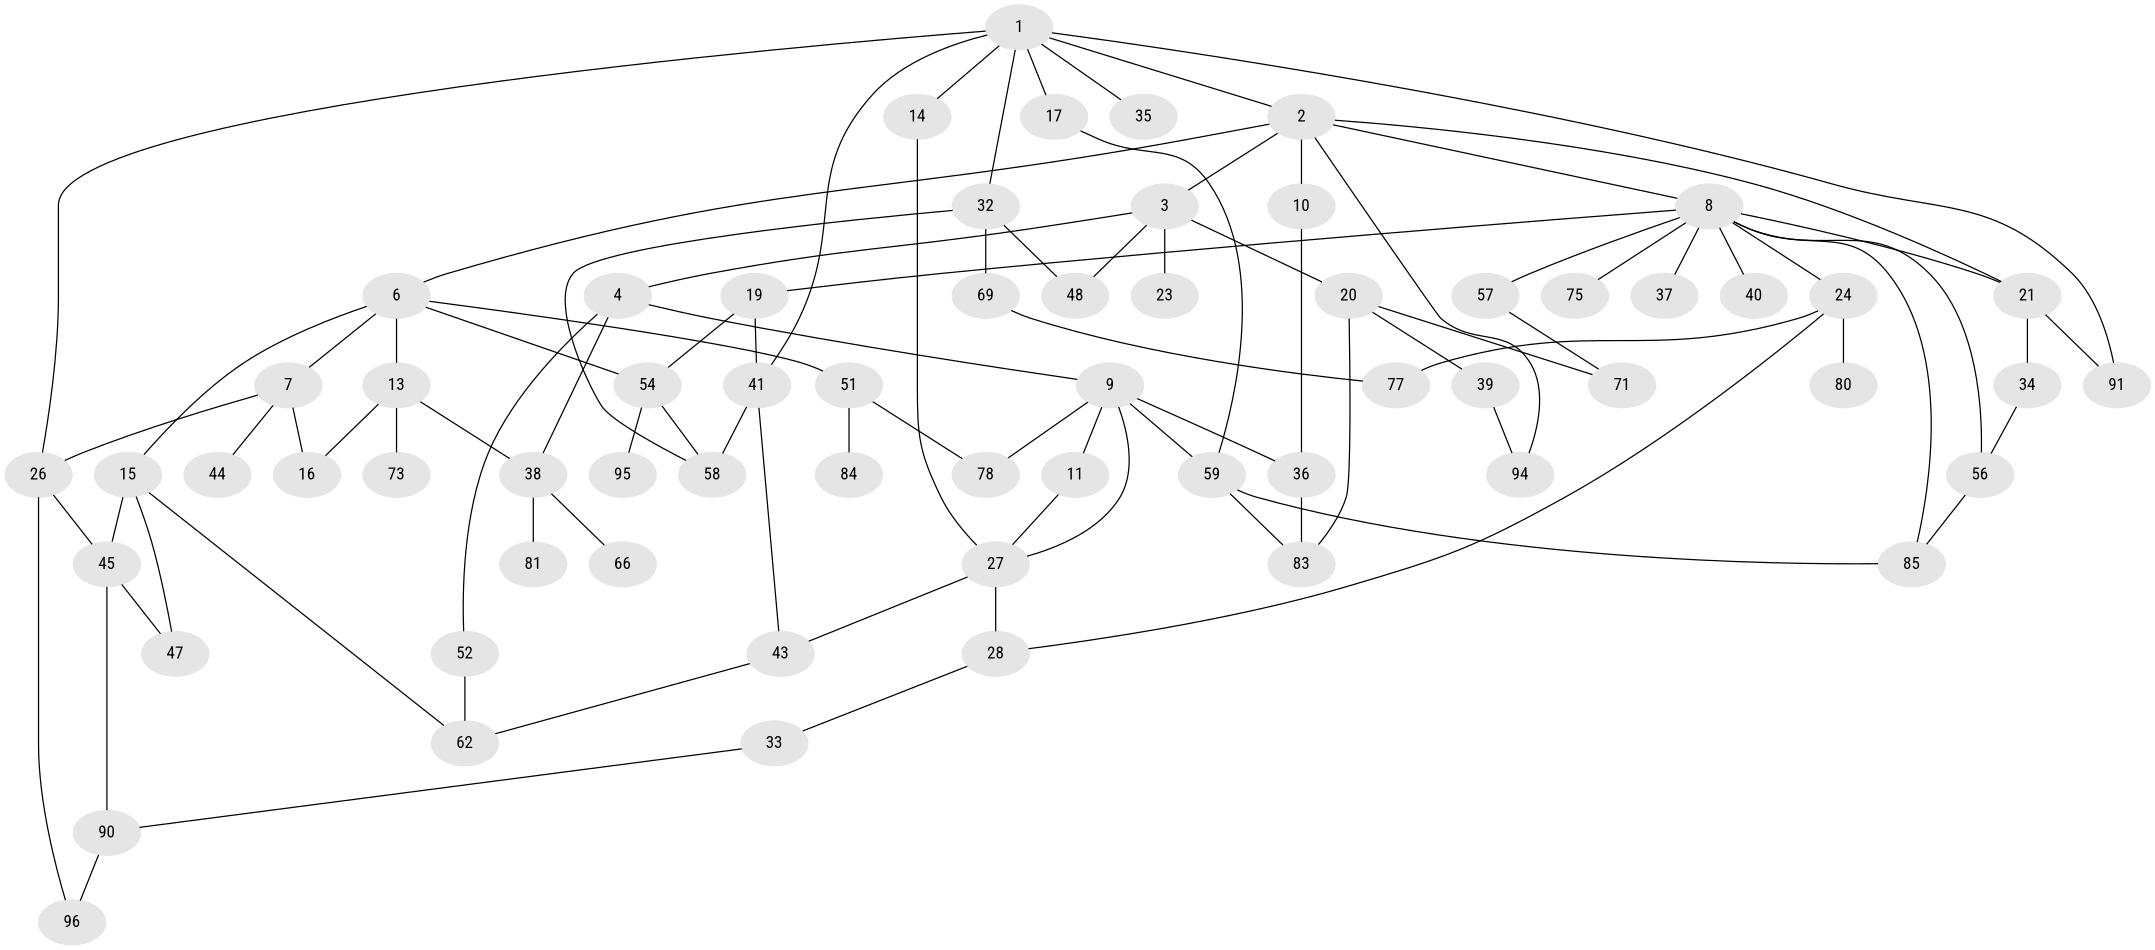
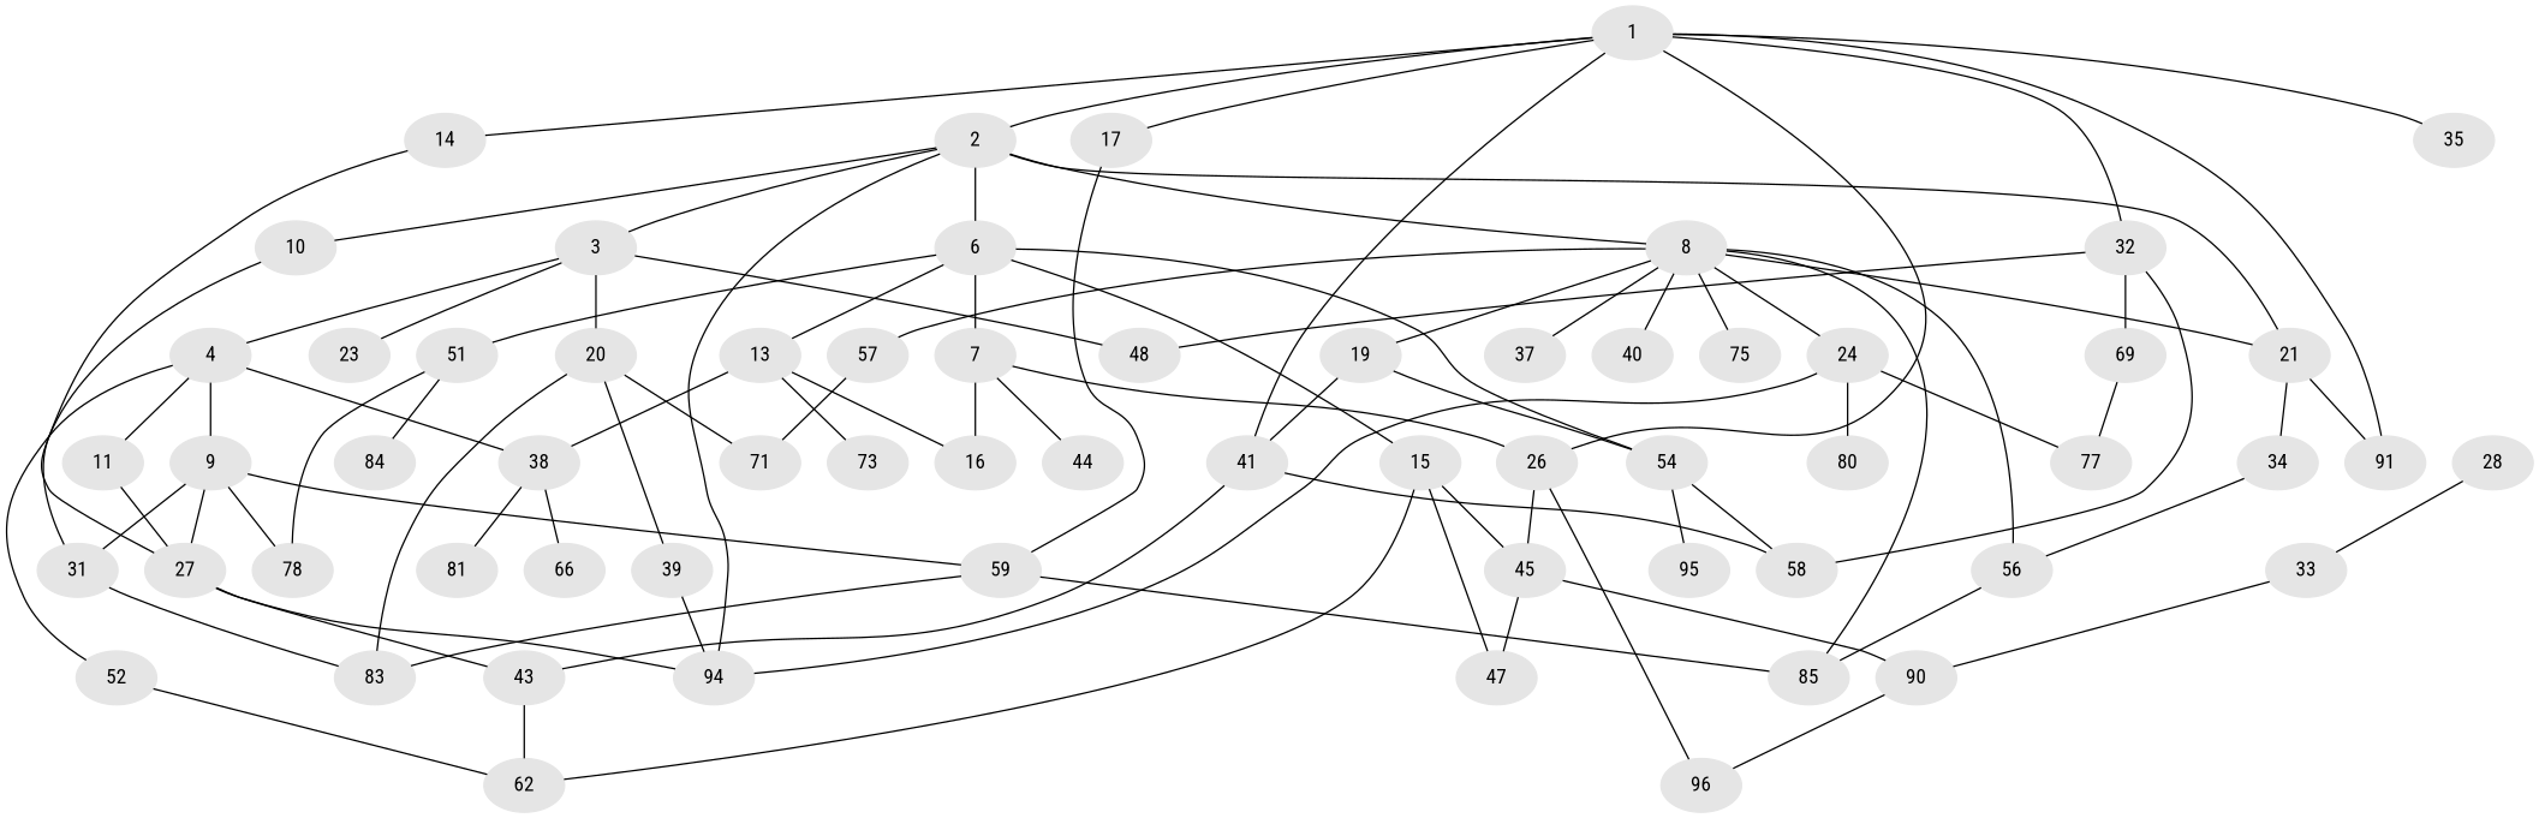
  graph {
    fontname="Roboto Condensed"
    node [color=gray90 fontname="Roboto Condensed" style=filled]
    edge [fontname="Roboto Condensed"]
    1 [super="+29"]
    2 [super="+5"]
    14 [super="+99"]
    17 [super="+31"]
    26
    32 [super="+65"]
    35 [super="+50"]
    41 [super="+61"]
    91
    3
    6 [super="+30"]
    8 [super="+18"]
    10
    21 [super="+22"]
    94
    27 [super="+60"]
    59 [super="+62"]
    45 [super="+79"]
    96 [super="+98"]
    48
    58 [super="+64"]
    69
    43
    4 [super="+12"]
    20 [super="+68"]
    23 [super="+76"]
    7 [super="+70"]
    13 [super="+97"]
    15
    51 [super="+53"]
    54 [super="+89"]
    19
    24 [super="+55"]
    37
    40
    56 [super="+72"]
    57 [super="+67"]
    75
    85 [super="+88"]
-   36 [super="+101"]
+   36 [super="+101" label=31]
    34 [super="+49"]
    9
    11
    38 [super="+42"]
    52
    39 [super="+46"]
    71
    83
    78
    66 [super="+92"]
    81
    n52 [label=62 super="+74"]
    16
    44
    73
    47 [super="+82"]
    84
    95
    28
    77 [super="+87"]
    80 [super="+86"]
    90 [super="+93"]
    33 [super="+100"]
    1 -- 2
    1 -- 14
    1 -- 17
    1 -- 26
    1 -- 32
    1 -- 35
    1 -- 41
    1 -- 91
    2 -- 3
    2 -- 6
    2 -- 8
    2 -- 10
    2 -- 21
    2 -- 94
    14 -- 27
    17 -- 59
    26 -- 45
    26 -- 96
    32 -- 48
    32 -- 58
    32 -- 69
    41 -- 58
    41 -- 43
    3 -- 48
    3 -- 4
    3 -- 20
    3 -- 23
    6 -- 7
    6 -- 13
    6 -- 15
    6 -- 51
    6 -- 54
    8 -- 21
    8 -- 19
    8 -- 24
    8 -- 37
    8 -- 40
    8 -- 56
    8 -- 57
    8 -- 75
    8 -- 85
    10 -- 36
    21 -- 91
    21 -- 34
    27 -- 43
-   27 -- 28
+   27 -- 94
    59 -- 85
    59 -- 83
    45 -- 47
    45 -- 90
    69 -- 77
    43 -- n52
    4 -- 9
-   9 -- 11
+   4 -- 11
    4 -- 38
    4 -- 52
    20 -- 39
    20 -- 71
    20 -- 83
    7 -- 26
    7 -- 16
    7 -- 44
    13 -- 38
    13 -- 16
    13 -- 73
    15 -- 45
    15 -- n52
    15 -- 47
    51 -- 78
    51 -- 84
    54 -- 58
    54 -- 95
    19 -- 41
    19 -- 54
-   24 -- 28
+   24 -- 94
    24 -- 77
    24 -- 80
    56 -- 85
    57 -- 71
    36 -- 83
    34 -- 56
    9 -- 27
    9 -- 59
    9 -- 36
    9 -- 78
    11 -- 27
    38 -- 66
    38 -- 81
    52 -- n52
    39 -- 94
    28 -- 33
    90 -- 96
    33 -- 90
  }
